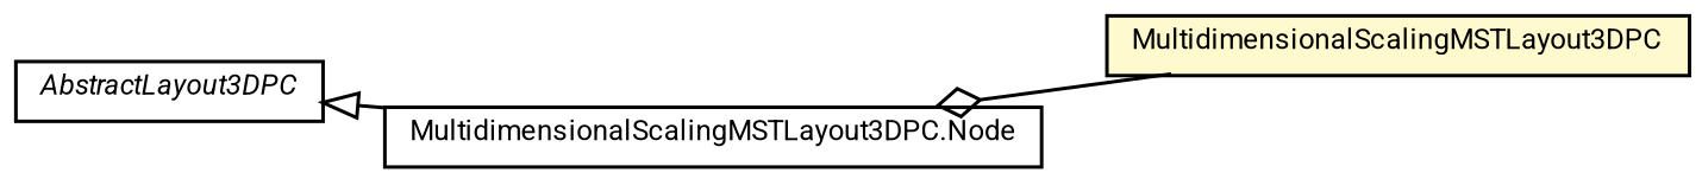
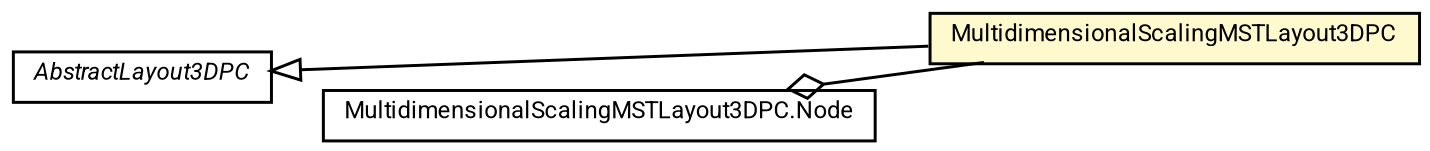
  digraph {
    nodesep=0.15
    rankdir=LR
    ranksep=0.25
    node [fontcolor=black fontname=Roboto fontsize=8 margin=0 shape=plaintext]
    edge [color=black dir=back fontname=Roboto fontsize=7 labelfontname=Roboto labelfontsize=7]
    n1 [height=0 label=<<table title="de.lmu.ifi.dbs.elki.visualization.parallel3d.layout.MultidimensionalScalingMSTLayout3DPC" border="0" cellborder="1" cellspacing="0" cellpadding="2" bgcolor="lemonChiffon" href="MultidimensionalScalingMSTLayout3DPC.html" target="_parent"> 		<tr><td><table border="0" cellspacing="0" cellpadding="1"> 		<tr><td align="center" balign="center"> <font face="Roboto">MultidimensionalScalingMSTLayout3DPC</font> </td></tr> 		</table></td></tr> 		</table>> width=0]
    n2 [height=0 label=<<table title="de.lmu.ifi.dbs.elki.visualization.parallel3d.layout.MultidimensionalScalingMSTLayout3DPC.Node" border="0" cellborder="1" cellspacing="0" cellpadding="2" href="MultidimensionalScalingMSTLayout3DPC.Node.html" target="_parent"> 		<tr><td><table border="0" cellspacing="0" cellpadding="1"> 		<tr><td align="center" balign="center"> <font face="Roboto">MultidimensionalScalingMSTLayout3DPC.Node</font> </td></tr> 		</table></td></tr> 		</table>> width=0]
    n3 [height=0 label=<<table title="de.lmu.ifi.dbs.elki.visualization.parallel3d.layout.AbstractLayout3DPC" border="0" cellborder="1" cellspacing="0" cellpadding="2" href="AbstractLayout3DPC.html" target="_parent"> 		<tr><td><table border="0" cellspacing="0" cellpadding="1"> 		<tr><td align="center" balign="center"> <font face="Roboto"><i>AbstractLayout3DPC</i></font> </td></tr> 		</table></td></tr> 		</table>> width=0]
    n2 -> n1 [arrowhead=none arrowtail=ediamond weight=4]
-   n3 -> n2 [arrowtail=empty weight=10]
+   n3 -> n1 [arrowtail=empty weight=10]
  }
